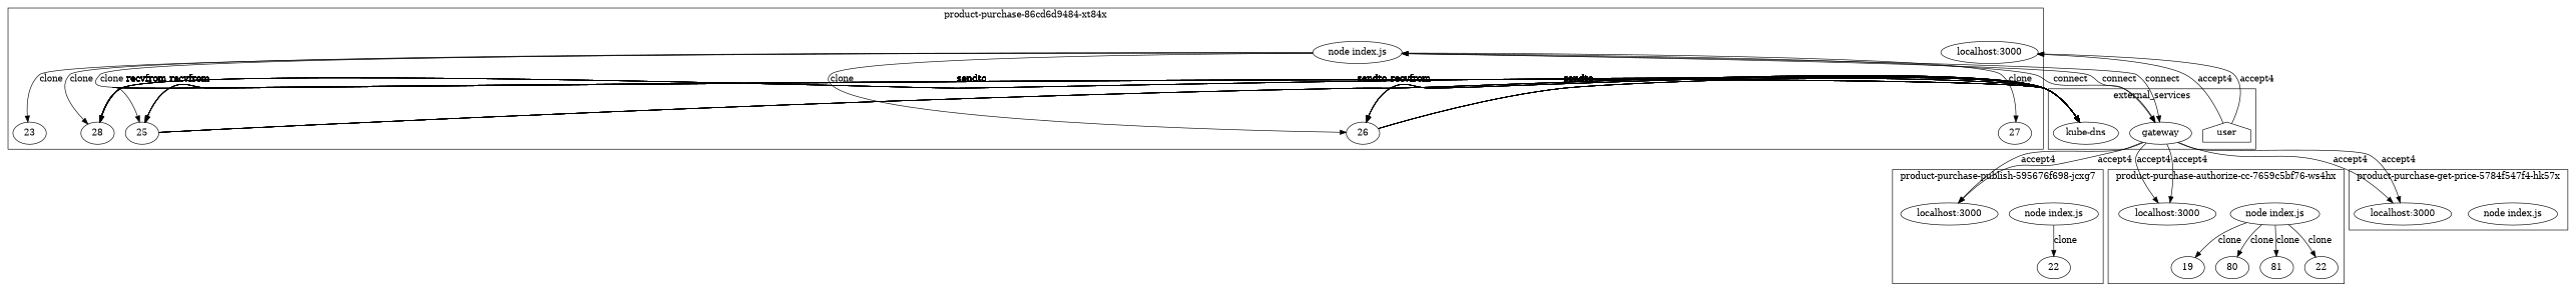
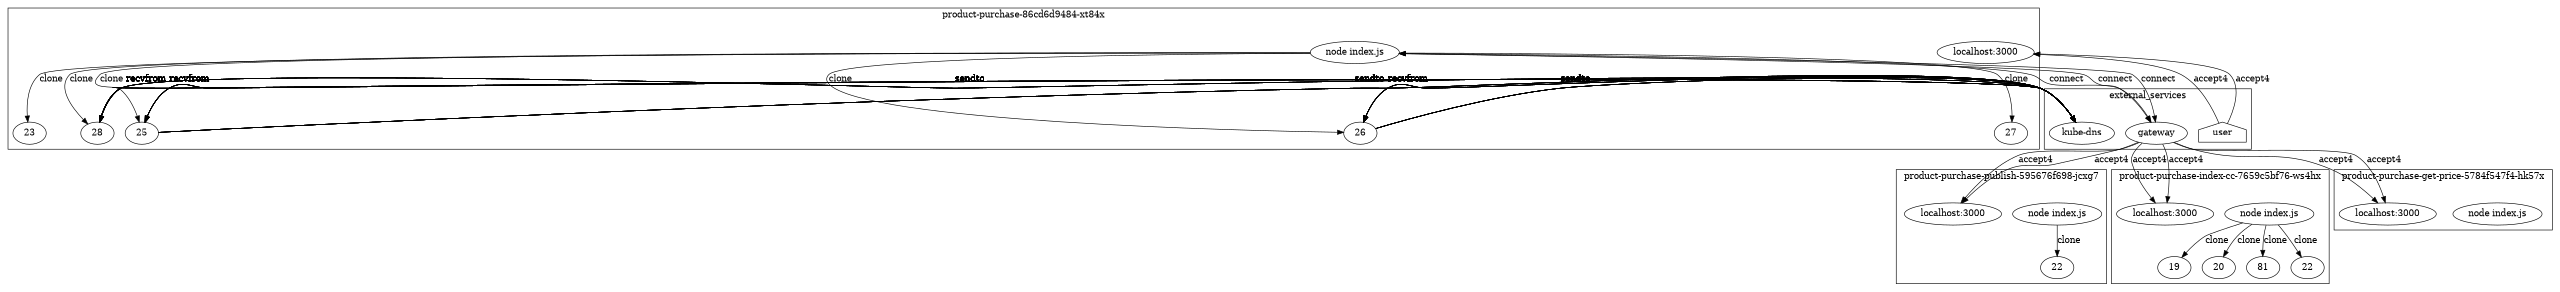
  digraph {
    n1 [label="node index.js"]
    n2 [label=22]
    n3 [label="localhost:3000"]
    n4 [label="node index.js"]
    n5 [label=19]
-   n6 [label=80]
+   n6 [label=20]
    n7 [label=81]
    n8 [label=22]
    n9 [label="localhost:3000"]
    n10 [label="node index.js"]
    n11 [label=23]
    n12 [label=28]
    n13 [label=25]
    n14 [label=26]
    n15 [label=27]
    n16 [label="localhost:3000"]
    n17 [label="node index.js"]
    n18 [label="localhost:3000"]
    n19 [label=gateway]
    n20 [label="kube-dns"]
    user [shape=house]
    subgraph cluster_1 {
      label=" product-purchase-publish-595676f698-jcxg7 "
      n1
      n2
      n3
    }
    subgraph cluster_2 {
-     label=" product-purchase-authorize-cc-7659c5bf76-ws4hx "
+     label=" product-purchase-index-cc-7659c5bf76-ws4hx "
      n4
      n5
      n6
      n7
      n8
      n9
    }
    subgraph cluster_3 {
      label=" product-purchase-86cd6d9484-xt84x "
      n10
      n11
      n12
      n13
      n14
      n15
      n16
    }
    subgraph cluster_4 {
      label=" product-purchase-get-price-5784f547f4-hk57x "
      n17
      n18
    }
    subgraph cluster_5 {
      label=external_services
      n19
      n20
      user
    }
    n1 -> n2 [label=clone]
    n4 -> n5 [label=clone]
    n4 -> n6 [label=clone]
    n4 -> n7 [label=clone]
    n4 -> n8 [label=clone]
    n10 -> n11 [label=clone]
    n10 -> n12 [label=clone]
    n10 -> n13 [label=clone]
    n10 -> n14 [label=clone]
    n10 -> n15 [label=clone]
    n10 -> n19 [dir=both label=connect]
    n10 -> n19 [dir=both label=connect]
    n10 -> n19 [dir=both label=connect]
    n12 -> n20 [label=sendto]
    n12 -> n20 [label=sendto]
    n12 -> n20 [label=sendto]
    n12 -> n20 [label=sendto]
    n12 -> n20 [label=sendto]
    n12 -> n20 [label=sendto]
    n12 -> n20 [label=sendto]
    n12 -> n20 [label=sendto]
    n13 -> n20 [label=sendto]
    n13 -> n20 [label=sendto]
    n13 -> n20 [label=sendto]
    n13 -> n20 [label=sendto]
    n13 -> n20 [label=sendto]
    n13 -> n20 [label=sendto]
    n13 -> n20 [label=sendto]
    n13 -> n20 [label=sendto]
    n14 -> n20 [label=sendto]
    n14 -> n20 [label=sendto]
    n14 -> n20 [label=sendto]
    n14 -> n20 [label=sendto]
    n14 -> n20 [label=sendto]
    n14 -> n20 [label=sendto]
    n14 -> n20 [label=sendto]
    n14 -> n20 [label=sendto]
    n19 -> n3 [label=accept4]
    n19 -> n3 [label=accept4]
    n19 -> n9 [label=accept4]
    n19 -> n9 [label=accept4]
    n19 -> n18 [label=accept4]
    n19 -> n18 [label=accept4]
    n20 -> n12 [label=recvfrom]
    n20 -> n12 [label=recvfrom]
    n20 -> n12 [label=recvfrom]
    n20 -> n12 [label=recvfrom]
    n20 -> n12 [label=recvfrom]
    n20 -> n12 [label=recvfrom]
    n20 -> n12 [label=recvfrom]
    n20 -> n12 [label=recvfrom]
    n20 -> n13 [label=recvfrom]
    n20 -> n13 [label=recvfrom]
    n20 -> n13 [label=recvfrom]
    n20 -> n13 [label=recvfrom]
    n20 -> n13 [label=recvfrom]
    n20 -> n13 [label=recvfrom]
    n20 -> n13 [label=recvfrom]
    n20 -> n13 [label=recvfrom]
    n20 -> n14 [label=recvfrom]
    n20 -> n14 [label=recvfrom]
    n20 -> n14 [label=recvfrom]
    n20 -> n14 [label=recvfrom]
    n20 -> n14 [label=recvfrom]
    n20 -> n14 [label=recvfrom]
    n20 -> n14 [label=recvfrom]
    n20 -> n14 [label=recvfrom]
    user -> n16 [label=accept4]
    user -> n16 [label=accept4]
  }
